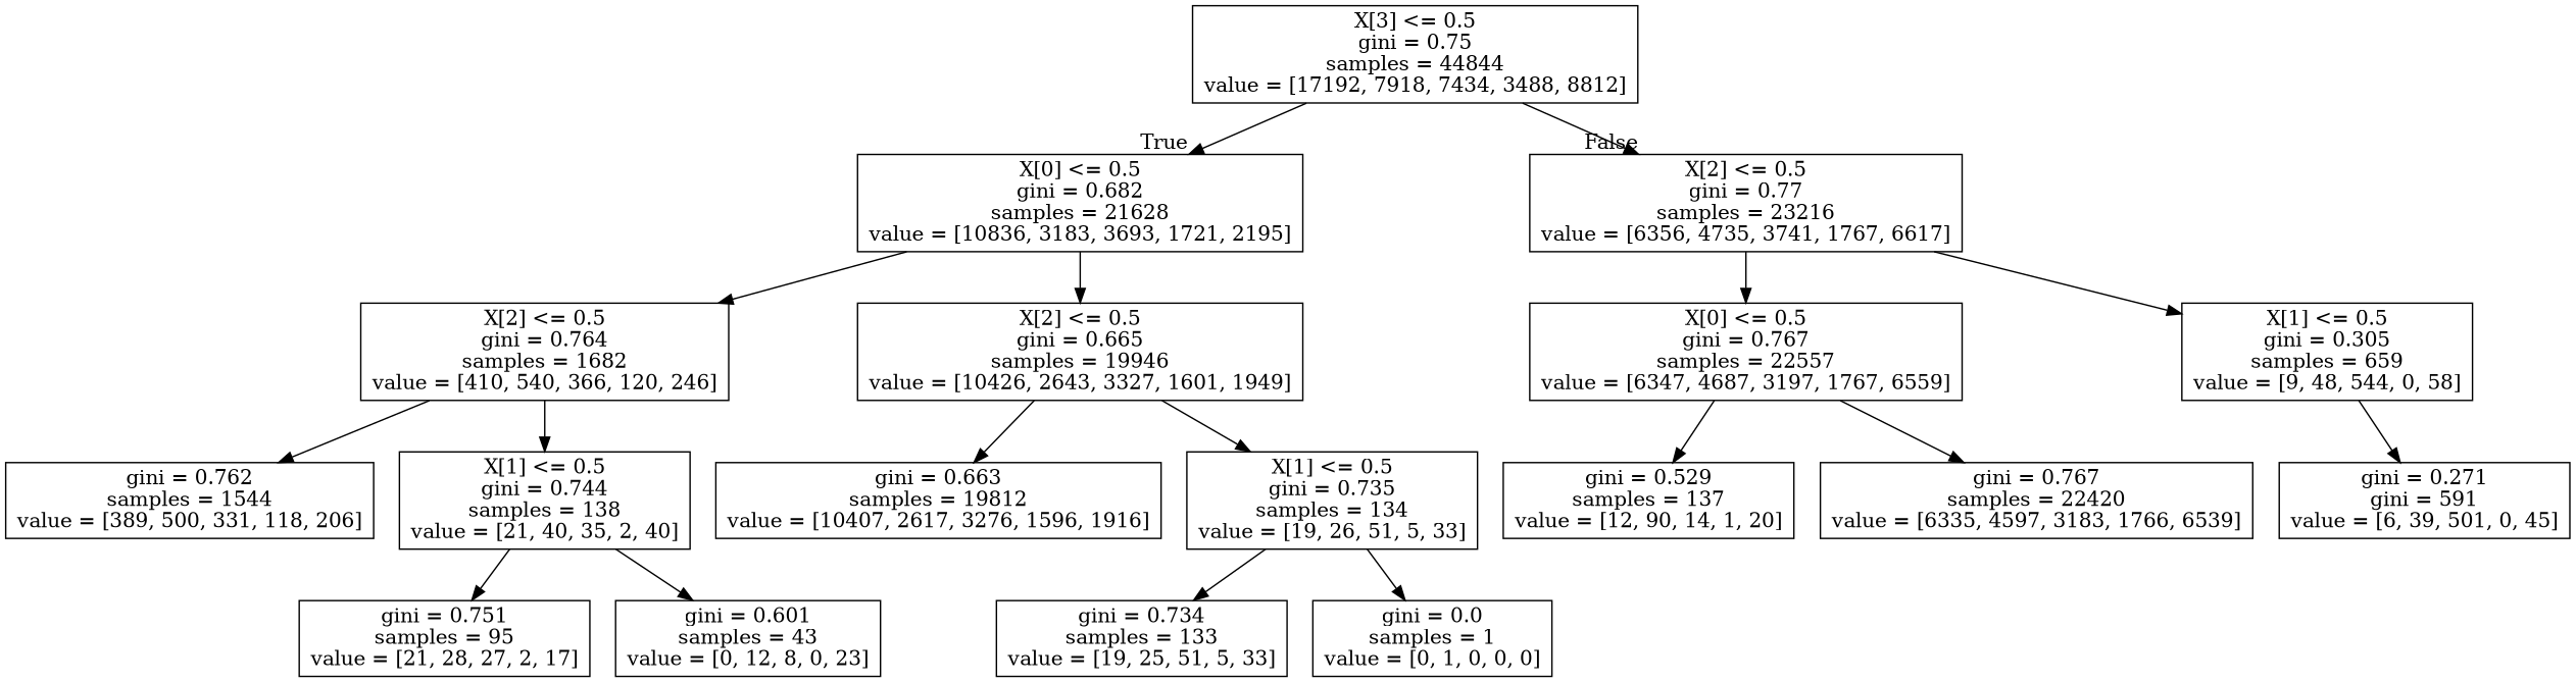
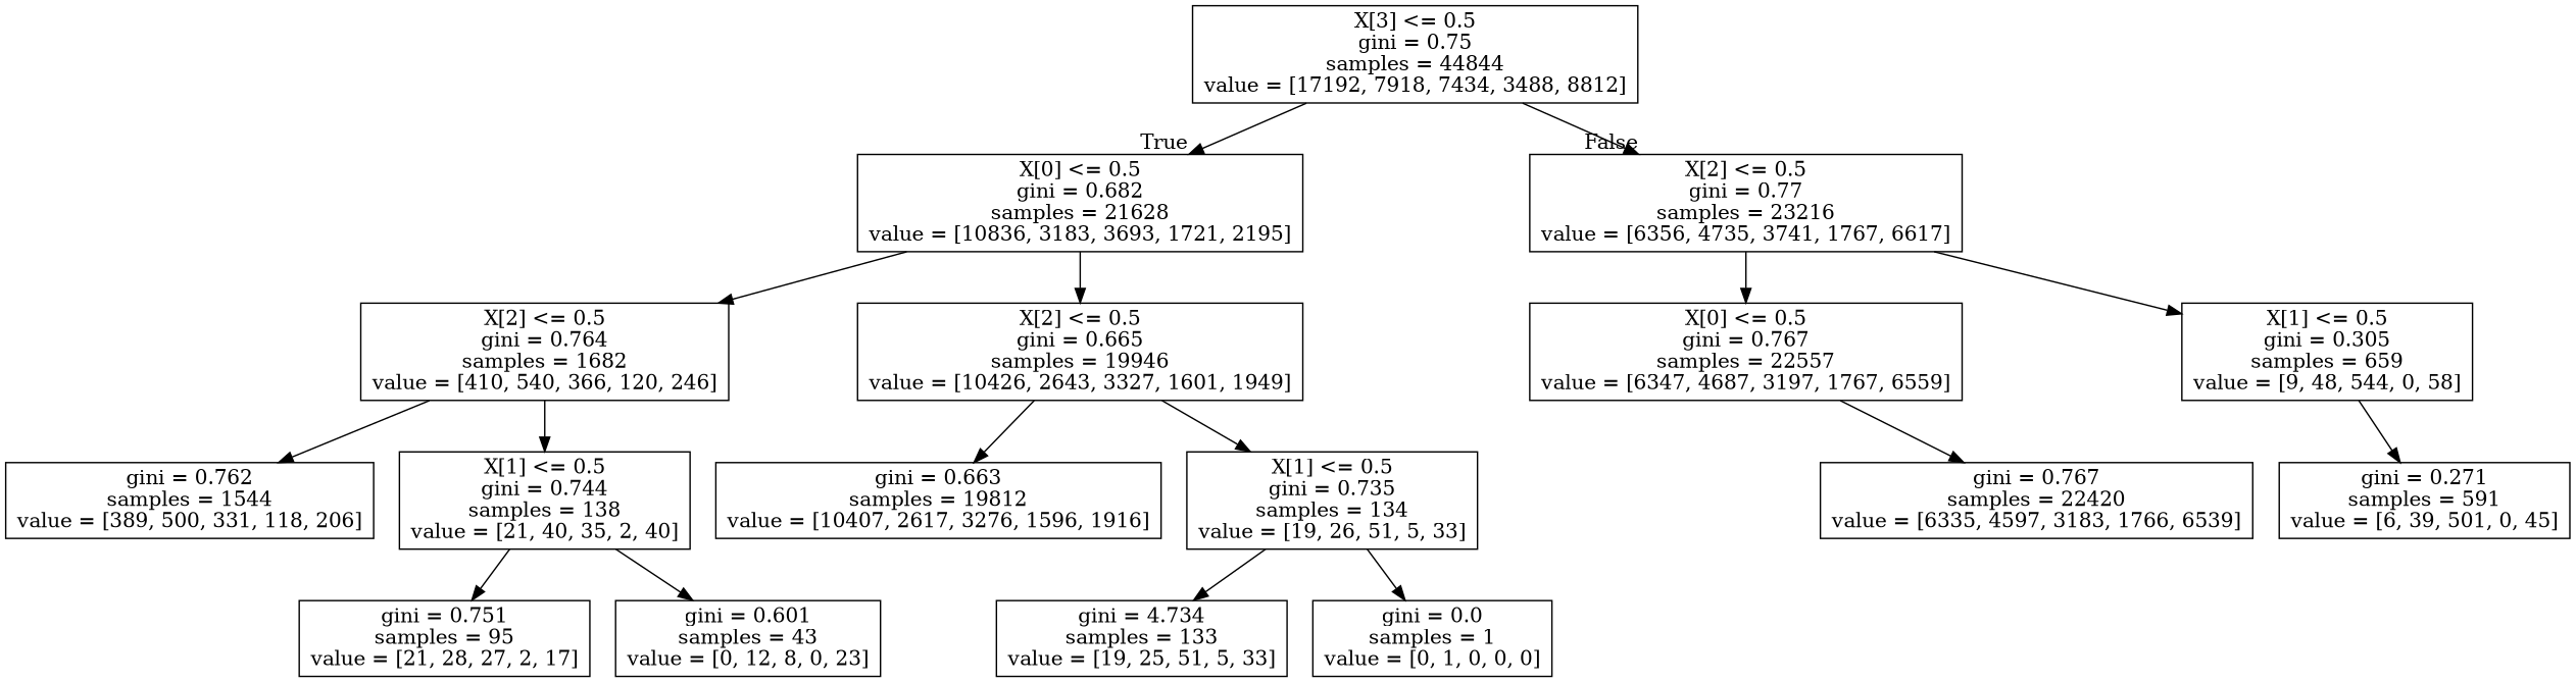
  digraph {
    node [shape=box]
    n1 [label="X[3] <= 0.5\ngini = 0.75\nsamples = 44844\nvalue = [17192, 7918, 7434, 3488, 8812]"]
    n2 [label="X[0] <= 0.5\ngini = 0.682\nsamples = 21628\nvalue = [10836, 3183, 3693, 1721, 2195]"]
    n3 [label="X[2] <= 0.5\ngini = 0.77\nsamples = 23216\nvalue = [6356, 4735, 3741, 1767, 6617]"]
    n4 [label="X[2] <= 0.5\ngini = 0.764\nsamples = 1682\nvalue = [410, 540, 366, 120, 246]"]
    n5 [label="X[2] <= 0.5\ngini = 0.665\nsamples = 19946\nvalue = [10426, 2643, 3327, 1601, 1949]"]
    n6 [label="X[0] <= 0.5\ngini = 0.767\nsamples = 22557\nvalue = [6347, 4687, 3197, 1767, 6559]"]
    n7 [label="X[1] <= 0.5\ngini = 0.305\nsamples = 659\nvalue = [9, 48, 544, 0, 58]"]
    n8 [label="gini = 0.762\nsamples = 1544\nvalue = [389, 500, 331, 118, 206]"]
    n9 [label="X[1] <= 0.5\ngini = 0.744\nsamples = 138\nvalue = [21, 40, 35, 2, 40]"]
    n10 [label="gini = 0.663\nsamples = 19812\nvalue = [10407, 2617, 3276, 1596, 1916]"]
    n11 [label="X[1] <= 0.5\ngini = 0.735\nsamples = 134\nvalue = [19, 26, 51, 5, 33]"]
    n12 [label="gini = 0.751\nsamples = 95\nvalue = [21, 28, 27, 2, 17]"]
    n13 [label="gini = 0.601\nsamples = 43\nvalue = [0, 12, 8, 0, 23]"]
-   n14 [label="gini = 0.734\nsamples = 133\nvalue = [19, 25, 51, 5, 33]"]
+   n14 [label="gini = 4.734\nsamples = 133\nvalue = [19, 25, 51, 5, 33]"]
    n15 [label="gini = 0.0\nsamples = 1\nvalue = [0, 1, 0, 0, 0]"]
-   n16 [label="gini = 0.529\nsamples = 137\nvalue = [12, 90, 14, 1, 20]"]
    n17 [label="gini = 0.767\nsamples = 22420\nvalue = [6335, 4597, 3183, 1766, 6539]"]
-   n18 [label="gini = 0.271\ngini = 591\nvalue = [6, 39, 501, 0, 45]"]
+   n18 [label="gini = 0.271\nsamples = 591\nvalue = [6, 39, 501, 0, 45]"]
    n1 -> n2 [headlabel=True labelangle=45 labeldistance=2.5]
    n1 -> n3 [headlabel=False labelangle=-45 labeldistance=2.5]
    n2 -> n4
    n2 -> n5
    n3 -> n6
    n3 -> n7
    n4 -> n8
    n4 -> n9
    n5 -> n10
    n5 -> n11
-   n6 -> n16
    n6 -> n17
    n7 -> n18
    n9 -> n12
    n9 -> n13
    n11 -> n14
    n11 -> n15
  }
